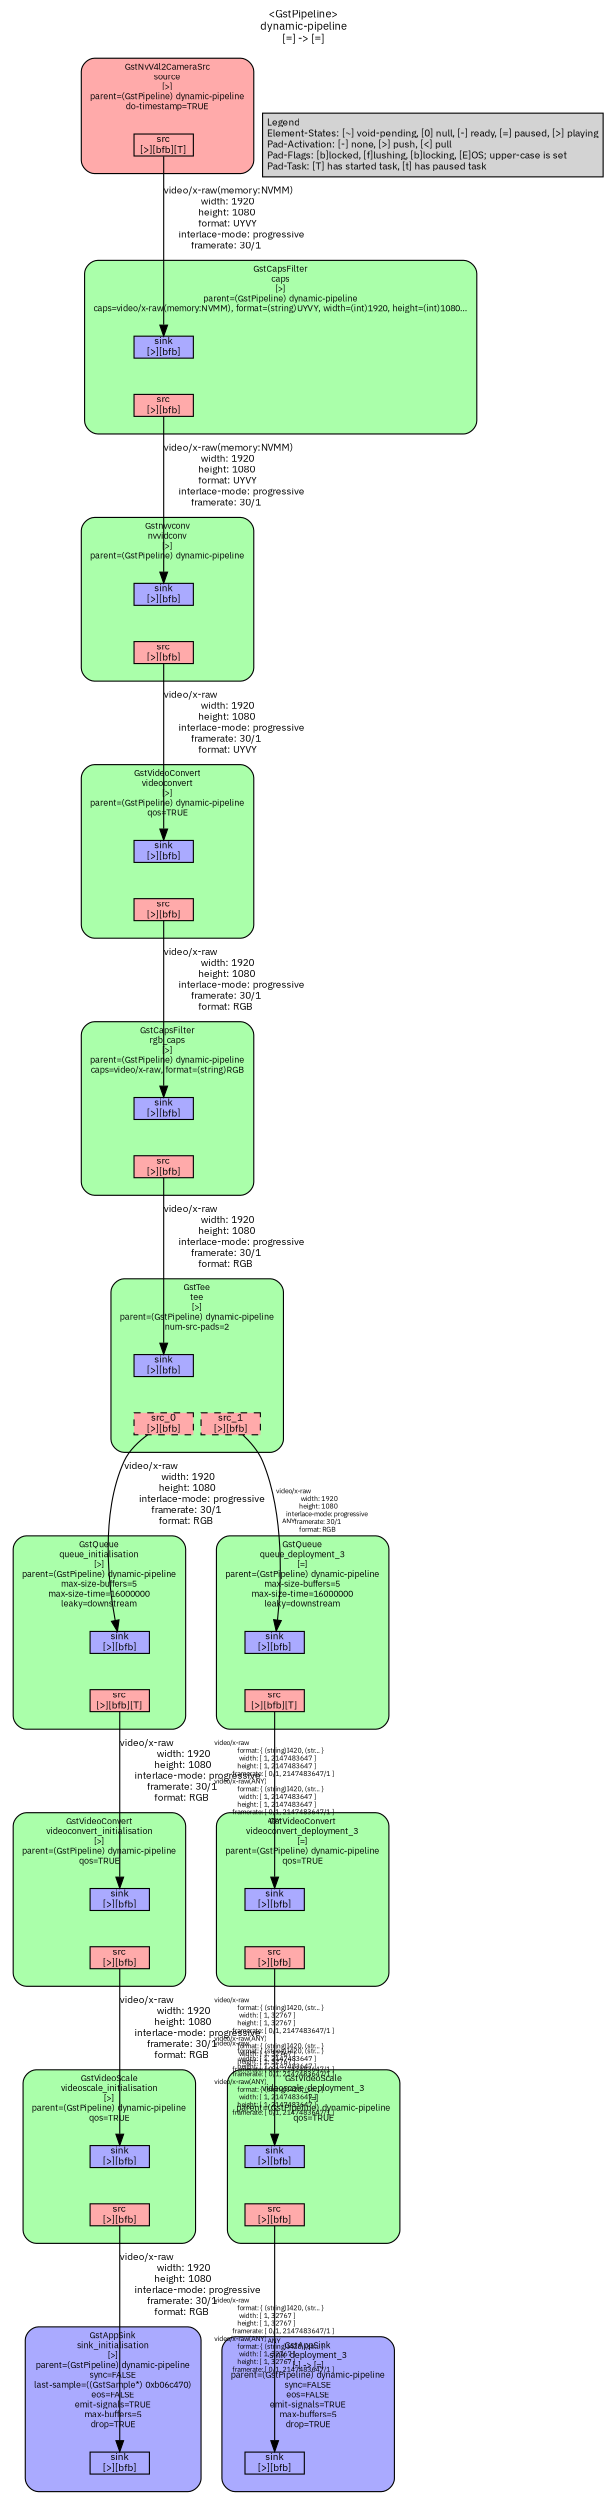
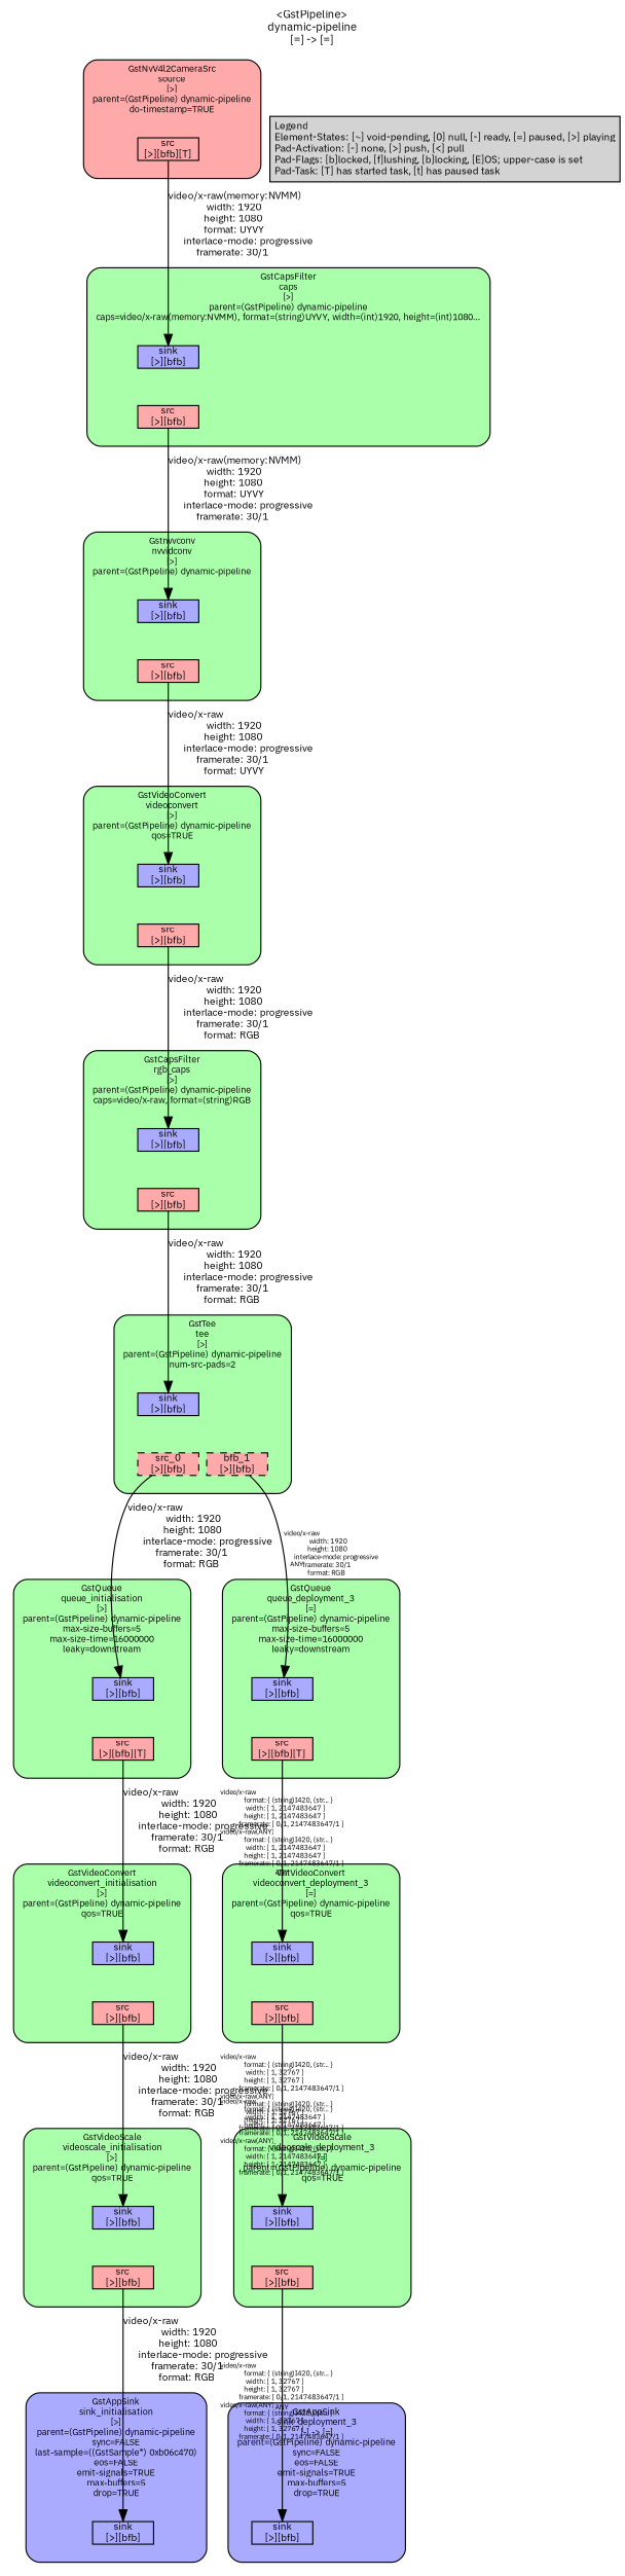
  digraph {
    fontname="IBM Plex Sans"
    fontsize=10
    label="<GstPipeline>\ndynamic-pipeline\n[=] -> [=]"
    labelloc=t
    nodesep=.1
    rankdir=TB
    ranksep=.2
    node [color=black fillcolor="#aaaaff" fontname="IBM Plex Sans" fontsize=9 margin="0.0,0.0" shape=box style="filled,solid"]
    edge [fontname="IBM Plex Sans" fontsize=9 labelfontsize=6]
    n1 [height=0.2 label="sink\n[>][bfb]"]
    n2 [height=0.2 label="sink\n[>][bfb]"]
    n3 [fillcolor="#ffaaaa" height=0.2 label="src\n[>][bfb]"]
    n4 [height=0.2 label="sink\n[>][bfb]"]
    n5 [fillcolor="#ffaaaa" height=0.2 label="src\n[>][bfb]"]
    n6 [height=0.2 label="sink\n[>][bfb]"]
    n7 [fillcolor="#ffaaaa" height=0.2 label="src\n[>][bfb][T]"]
    n8 [height=0.2 label="sink\n[>][bfb]"]
    n9 [height=0.2 label="sink\n[>][bfb]"]
    n10 [fillcolor="#ffaaaa" height=0.2 label="src\n[>][bfb]"]
    n11 [height=0.2 label="sink\n[>][bfb]"]
    n12 [fillcolor="#ffaaaa" height=0.2 label="src\n[>][bfb]"]
    n13 [height=0.2 label="sink\n[>][bfb]"]
    n14 [fillcolor="#ffaaaa" height=0.2 label="src\n[>][bfb][T]"]
    n15 [height=0.2 label="sink\n[>][bfb]"]
    n16 [fillcolor="#ffaaaa" height=0.2 label="src_0\n[>][bfb]" style="filled,dashed"]
-   n17 [fillcolor="#ffaaaa" height=0.2 label="src_1\n[>][bfb]" style="filled,dashed"]
+   n17 [fillcolor="#ffaaaa" height=0.2 label="bfb_1\n[>][bfb]" style="filled,dashed"]
    n18 [height=0.2 label="sink\n[>][bfb]"]
    n19 [fillcolor="#ffaaaa" height=0.2 label="src\n[>][bfb]"]
    n20 [height=0.2 label="sink\n[>][bfb]"]
    n21 [fillcolor="#ffaaaa" height=0.2 label="src\n[>][bfb]"]
    n22 [height=0.2 label="sink\n[>][bfb]"]
    n23 [fillcolor="#ffaaaa" height=0.2 label="src\n[>][bfb]"]
    n24 [height=0.2 label="sink\n[>][bfb]"]
    n25 [fillcolor="#ffaaaa" height=0.2 label="src\n[>][bfb]"]
    n26 [fillcolor="#ffaaaa" height=0.2 label="src\n[>][bfb][T]"]
    n27 [label="Legend\lElement-States: [~] void-pending, [0] null, [-] ready, [=] paused, [>] playing\lPad-Activation: [-] none, [>] push, [<] pull\lPad-Flags: [b]locked, [f]lushing, [b]locking, [E]OS; upper-case is set\lPad-Task: [T] has started task, [t] has paused task\l" margin="0.05,0.05" style=filled color="" fillcolor=""]
    subgraph cluster_1 {
      color=black
      fillcolor="#aaaaff"
      fontsize=8
      label="GstAppSink\nsink_deployment_3\n[-] -> [=]\nparent=(GstPipeline) dynamic-pipeline\nsync=FALSE\neos=FALSE\nemit-signals=TRUE\nmax-buffers=5\ndrop=TRUE"
      style="filled,rounded"
      subgraph cluster_2 {
        color=black
        fillcolor="#aaaaff"
        fontsize=8
        label=""
        style=invis
        n1
      }
    }
    subgraph cluster_3 {
      color=black
      fillcolor="#aaffaa"
      fontsize=8
      label="GstVideoScale\nvideoscale_deployment_3\n[=]\nparent=(GstPipeline) dynamic-pipeline\nqos=TRUE"
      style="filled,rounded"
      subgraph cluster_4 {
        color=black
        fillcolor="#aaffaa"
        fontsize=8
        label=""
        style=invis
        n2
      }
      subgraph cluster_5 {
        color=black
        fillcolor="#aaffaa"
        fontsize=8
        label=""
        style=invis
        n3
      }
    }
    subgraph cluster_6 {
      color=black
      fillcolor="#aaffaa"
      fontsize=8
      label="GstVideoConvert\nvideoconvert_deployment_3\n[=]\nparent=(GstPipeline) dynamic-pipeline\nqos=TRUE"
      style="filled,rounded"
      subgraph cluster_7 {
        color=black
        fillcolor="#aaffaa"
        fontsize=8
        label=""
        style=invis
        n4
      }
      subgraph cluster_8 {
        color=black
        fillcolor="#aaffaa"
        fontsize=8
        label=""
        style=invis
        n5
      }
    }
    subgraph cluster_9 {
      color=black
      fillcolor="#aaffaa"
      fontsize=8
      label="GstQueue\nqueue_deployment_3\n[=]\nparent=(GstPipeline) dynamic-pipeline\nmax-size-buffers=5\nmax-size-time=16000000\nleaky=downstream"
      style="filled,rounded"
      subgraph cluster_10 {
        color=black
        fillcolor="#aaffaa"
        fontsize=8
        label=""
        style=invis
        n6
      }
      subgraph cluster_11 {
        color=black
        fillcolor="#aaffaa"
        fontsize=8
        label=""
        style=invis
        n7
      }
    }
    subgraph cluster_12 {
      color=black
      fillcolor="#aaaaff"
      fontsize=8
      label="GstAppSink\nsink_initialisation\n[>]\nparent=(GstPipeline) dynamic-pipeline\nsync=FALSE\nlast-sample=((GstSample*) 0xb06c470)\neos=FALSE\nemit-signals=TRUE\nmax-buffers=5\ndrop=TRUE"
      style="filled,rounded"
      subgraph cluster_13 {
        color=black
        fillcolor="#aaaaff"
        fontsize=8
        label=""
        style=invis
        n8
      }
    }
    subgraph cluster_14 {
      color=black
      fillcolor="#aaffaa"
      fontsize=8
      label="GstVideoScale\nvideoscale_initialisation\n[>]\nparent=(GstPipeline) dynamic-pipeline\nqos=TRUE"
      style="filled,rounded"
      subgraph cluster_15 {
        color=black
        fillcolor="#aaffaa"
        fontsize=8
        label=""
        style=invis
        n9
      }
      subgraph cluster_16 {
        color=black
        fillcolor="#aaffaa"
        fontsize=8
        label=""
        style=invis
        n10
      }
    }
    subgraph cluster_17 {
      color=black
      fillcolor="#aaffaa"
      fontsize=8
      label="GstVideoConvert\nvideoconvert_initialisation\n[>]\nparent=(GstPipeline) dynamic-pipeline\nqos=TRUE"
      style="filled,rounded"
      subgraph cluster_18 {
        color=black
        fillcolor="#aaffaa"
        fontsize=8
        label=""
        style=invis
        n11
      }
      subgraph cluster_19 {
        color=black
        fillcolor="#aaffaa"
        fontsize=8
        label=""
        style=invis
        n12
      }
    }
    subgraph cluster_20 {
      color=black
      fillcolor="#aaffaa"
      fontsize=8
      label="GstQueue\nqueue_initialisation\n[>]\nparent=(GstPipeline) dynamic-pipeline\nmax-size-buffers=5\nmax-size-time=16000000\nleaky=downstream"
      style="filled,rounded"
      subgraph cluster_21 {
        color=black
        fillcolor="#aaffaa"
        fontsize=8
        label=""
        style=invis
        n13
      }
      subgraph cluster_22 {
        color=black
        fillcolor="#aaffaa"
        fontsize=8
        label=""
        style=invis
        n14
      }
    }
    subgraph cluster_23 {
      color=black
      fillcolor="#aaffaa"
      fontsize=8
      label="GstTee\ntee\n[>]\nparent=(GstPipeline) dynamic-pipeline\nnum-src-pads=2"
      style="filled,rounded"
      subgraph cluster_24 {
        color=black
        fillcolor="#aaffaa"
        fontsize=8
        label=""
        style=invis
        n15
      }
      subgraph cluster_25 {
        color=black
        fillcolor="#aaffaa"
        fontsize=8
        label=""
        style=invis
        n16
        n17
      }
    }
    subgraph cluster_26 {
      color=black
      fillcolor="#aaffaa"
      fontsize=8
      label="GstCapsFilter\nrgb_caps\n[>]\nparent=(GstPipeline) dynamic-pipeline\ncaps=video/x-raw, format=(string)RGB"
      style="filled,rounded"
      subgraph cluster_27 {
        color=black
        fillcolor="#aaffaa"
        fontsize=8
        label=""
        style=invis
        n18
      }
      subgraph cluster_28 {
        color=black
        fillcolor="#aaffaa"
        fontsize=8
        label=""
        style=invis
        n19
      }
    }
    subgraph cluster_29 {
      color=black
      fillcolor="#aaffaa"
      fontsize=8
      label="GstVideoConvert\nvideoconvert\n[>]\nparent=(GstPipeline) dynamic-pipeline\nqos=TRUE"
      style="filled,rounded"
      subgraph cluster_30 {
        color=black
        fillcolor="#aaffaa"
        fontsize=8
        label=""
        style=invis
        n20
      }
      subgraph cluster_31 {
        color=black
        fillcolor="#aaffaa"
        fontsize=8
        label=""
        style=invis
        n21
      }
    }
    subgraph cluster_32 {
      color=black
      fillcolor="#aaffaa"
      fontsize=8
      label="Gstnvvconv\nnvvidconv\n[>]\nparent=(GstPipeline) dynamic-pipeline"
      style="filled,rounded"
      subgraph cluster_33 {
        color=black
        fillcolor="#aaffaa"
        fontsize=8
        label=""
        style=invis
        n22
      }
      subgraph cluster_34 {
        color=black
        fillcolor="#aaffaa"
        fontsize=8
        label=""
        style=invis
        n23
      }
    }
    subgraph cluster_35 {
      color=black
      fillcolor="#aaffaa"
      fontsize=8
      label="GstCapsFilter\ncaps\n[>]\nparent=(GstPipeline) dynamic-pipeline\ncaps=video/x-raw(memory:NVMM), format=(string)UYVY, width=(int)1920, height=(int)1080…"
      style="filled,rounded"
      subgraph cluster_36 {
        color=black
        fillcolor="#aaffaa"
        fontsize=8
        label=""
        style=invis
        n24
      }
      subgraph cluster_37 {
        color=black
        fillcolor="#aaffaa"
        fontsize=8
        label=""
        style=invis
        n25
      }
    }
    subgraph cluster_38 {
      color=black
      fillcolor="#ffaaaa"
      fontsize=8
      label="GstNvV4l2CameraSrc\nsource\n[>]\nparent=(GstPipeline) dynamic-pipeline\ndo-timestamp=TRUE"
      style="filled,rounded"
      subgraph cluster_39 {
        color=black
        fillcolor="#ffaaaa"
        fontsize=8
        label=""
        style=invis
        n26
      }
    }
    n2 -> n3 [style=invis]
    n3 -> n1 [headlabel=ANY label="                                                  " labelangle=0 labeldistance=10 taillabel="video/x-raw\l              format: { (string)I420, (str... }\l               width: [ 1, 32767 ]\l              height: [ 1, 32767 ]\l           framerate: [ 0/1, 2147483647/1 ]\lvideo/x-raw(ANY)\l              format: { (string)I420, (str... }\l               width: [ 1, 32767 ]\l              height: [ 1, 32767 ]\l           framerate: [ 0/1, 2147483647/1 ]\l"]
    n4 -> n5 [style=invis]
    n5 -> n2 [headlabel="video/x-raw\l              format: { (string)I420, (str... }\l               width: [ 1, 32767 ]\l              height: [ 1, 32767 ]\l           framerate: [ 0/1, 2147483647/1 ]\lvideo/x-raw(ANY)\l              format: { (string)I420, (str... }\l               width: [ 1, 32767 ]\l              height: [ 1, 32767 ]\l           framerate: [ 0/1, 2147483647/1 ]\l" label="                                                  " labelangle=0 labeldistance=10 taillabel="video/x-raw\l              format: { (string)I420, (str... }\l               width: [ 1, 2147483647 ]\l              height: [ 1, 2147483647 ]\l           framerate: [ 0/1, 2147483647/1 ]\lvideo/x-raw(ANY)\l              format: { (string)I420, (str... }\l               width: [ 1, 2147483647 ]\l              height: [ 1, 2147483647 ]\l           framerate: [ 0/1, 2147483647/1 ]\l"]
    n6 -> n7 [style=invis]
    n7 -> n4 [headlabel="video/x-raw\l              format: { (string)I420, (str... }\l               width: [ 1, 2147483647 ]\l              height: [ 1, 2147483647 ]\l           framerate: [ 0/1, 2147483647/1 ]\lvideo/x-raw(ANY)\l              format: { (string)I420, (str... }\l               width: [ 1, 2147483647 ]\l              height: [ 1, 2147483647 ]\l           framerate: [ 0/1, 2147483647/1 ]\l" label="                                                  " labelangle=0 labeldistance=10 taillabel=ANY]
    n9 -> n10 [style=invis]
    n10 -> n8 [label="video/x-raw\l               width: 1920\l              height: 1080\l      interlace-mode: progressive\l           framerate: 30/1\l              format: RGB\l"]
    n11 -> n12 [style=invis]
    n12 -> n9 [label="video/x-raw\l               width: 1920\l              height: 1080\l      interlace-mode: progressive\l           framerate: 30/1\l              format: RGB\l"]
    n13 -> n14 [style=invis]
    n14 -> n11 [label="video/x-raw\l               width: 1920\l              height: 1080\l      interlace-mode: progressive\l           framerate: 30/1\l              format: RGB\l"]
    n15 -> n16 [style=invis]
    n16 -> n13 [label="video/x-raw\l               width: 1920\l              height: 1080\l      interlace-mode: progressive\l           framerate: 30/1\l              format: RGB\l"]
    n17 -> n6 [headlabel=ANY label="                                                  " labelangle=0 labeldistance=10 taillabel="video/x-raw\l               width: 1920\l              height: 1080\l      interlace-mode: progressive\l           framerate: 30/1\l              format: RGB\l"]
    n18 -> n19 [style=invis]
    n19 -> n15 [label="video/x-raw\l               width: 1920\l              height: 1080\l      interlace-mode: progressive\l           framerate: 30/1\l              format: RGB\l"]
    n20 -> n21 [style=invis]
    n21 -> n18 [label="video/x-raw\l               width: 1920\l              height: 1080\l      interlace-mode: progressive\l           framerate: 30/1\l              format: RGB\l"]
    n22 -> n23 [style=invis]
    n23 -> n20 [label="video/x-raw\l               width: 1920\l              height: 1080\l      interlace-mode: progressive\l           framerate: 30/1\l              format: UYVY\l"]
    n24 -> n25 [style=invis]
    n25 -> n22 [label="video/x-raw(memory:NVMM)\l               width: 1920\l              height: 1080\l              format: UYVY\l      interlace-mode: progressive\l           framerate: 30/1\l"]
    n26 -> n24 [label="video/x-raw(memory:NVMM)\l               width: 1920\l              height: 1080\l              format: UYVY\l      interlace-mode: progressive\l           framerate: 30/1\l"]
  }
